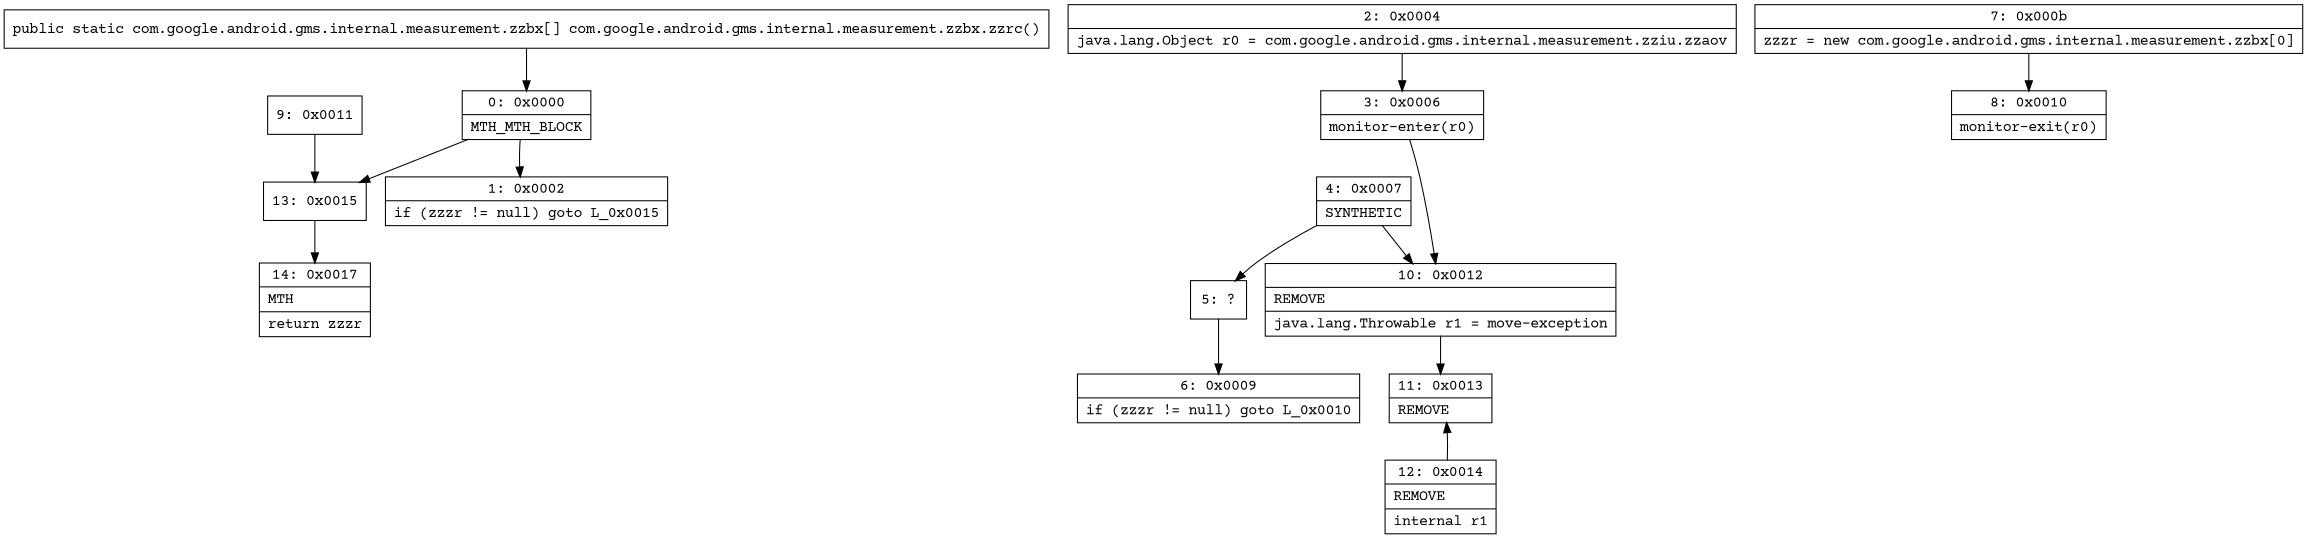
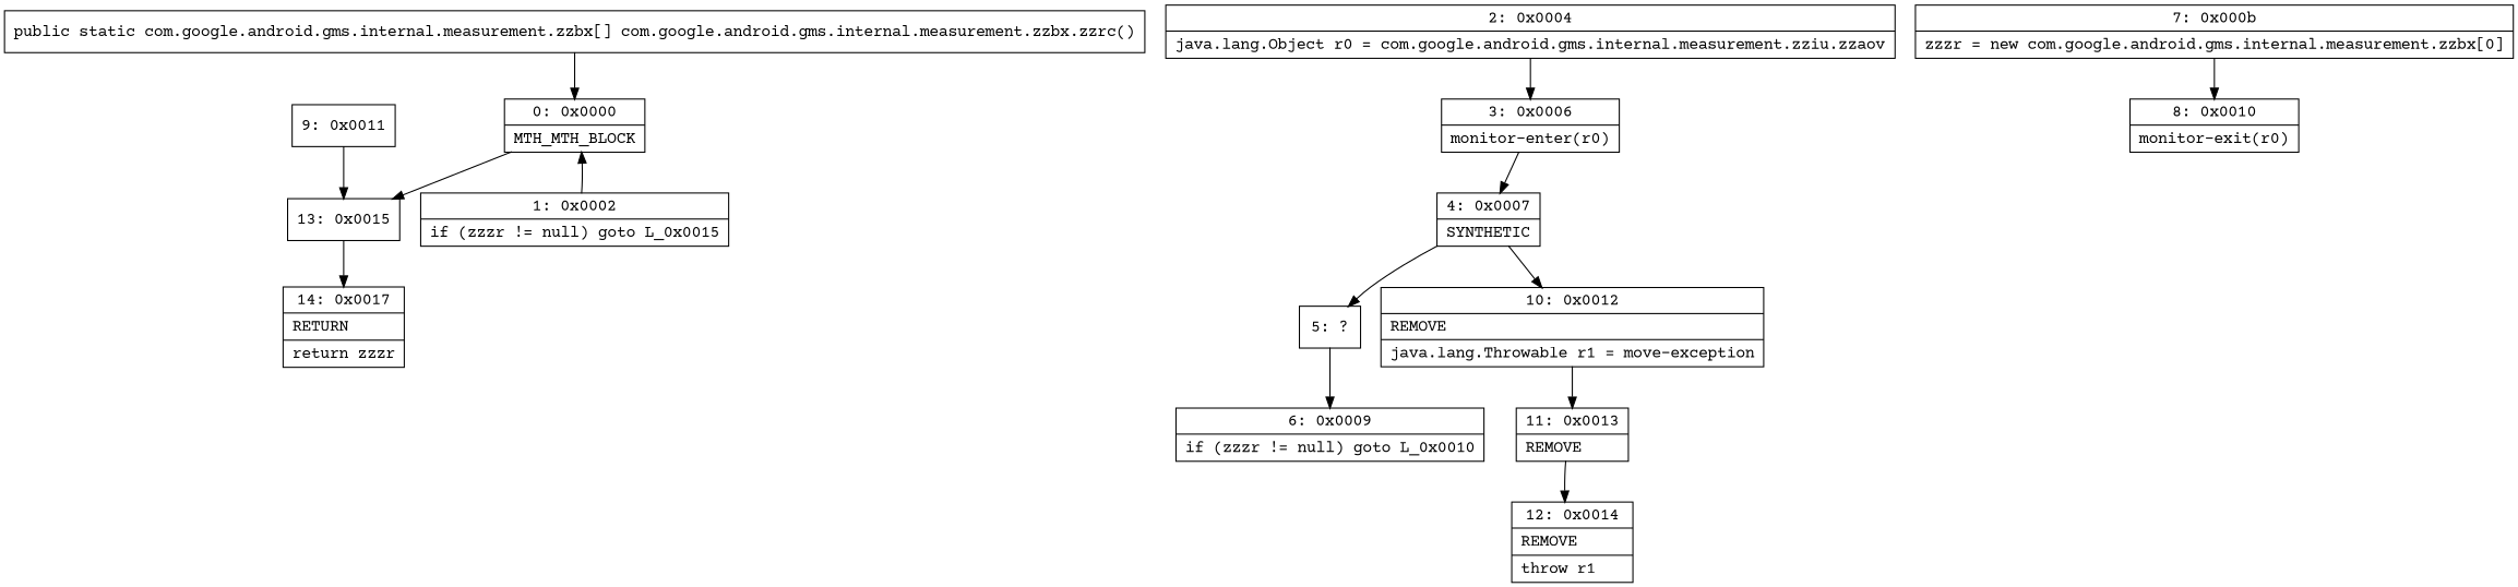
  digraph {
    fontname="Courier Prime"
    node [fontname="Courier Prime" shape=record]
    edge [fontname="Courier Prime"]
    n1 [label="{0\:\ 0x0000|MTH_MTH_BLOCK\l}"]
    n2 [label="{1\:\ 0x0002|if (zzzr != null) goto L_0x0015\l}"]
    n3 [label="{13\:\ 0x0015}"]
    n4 [label="{2\:\ 0x0004|java.lang.Object r0 = com.google.android.gms.internal.measurement.zziu.zzaov\l}"]
    n5 [label="{3\:\ 0x0006|monitor\-enter(r0)\l}"]
-   n6 [label="{14\:\ 0x0017|MTH\l|return zzzr\l}"]
+   n6 [label="{14\:\ 0x0017|RETURN\l|return zzzr\l}"]
    n7 [label="{4\:\ 0x0007|SYNTHETIC\l}"]
    n8 [label="{5\:\ ?}"]
    n9 [label="{10\:\ 0x0012|REMOVE\l|java.lang.Throwable r1 = move\-exception\l}"]
    n10 [label="{6\:\ 0x0009|if (zzzr != null) goto L_0x0010\l}"]
    n11 [label="{11\:\ 0x0013|REMOVE\l}"]
    n12 [label="{7\:\ 0x000b|zzzr = new com.google.android.gms.internal.measurement.zzbx[0]\l}"]
    n13 [label="{8\:\ 0x0010|monitor\-exit(r0)\l}"]
    n14 [label="{9\:\ 0x0011}"]
-   n15 [label="{12\:\ 0x0014|REMOVE\l|internal r1\l}"]
+   n15 [label="{12\:\ 0x0014|REMOVE\l|throw r1\l}"]
    n16 [label="{public static com.google.android.gms.internal.measurement.zzbx[] com.google.android.gms.internal.measurement.zzbx.zzrc() }"]
-   n1 -> n2
+   n2 -> n1
    n1 -> n3
    n3 -> n6
    n4 -> n5
-   n5 -> n9
+   n5 -> n7
    n7 -> n8
    n7 -> n9
    n8 -> n10
    n9 -> n11
-   n15 -> n11
+   n11 -> n15
    n12 -> n13
    n14 -> n3
    n16 -> n1
  }
